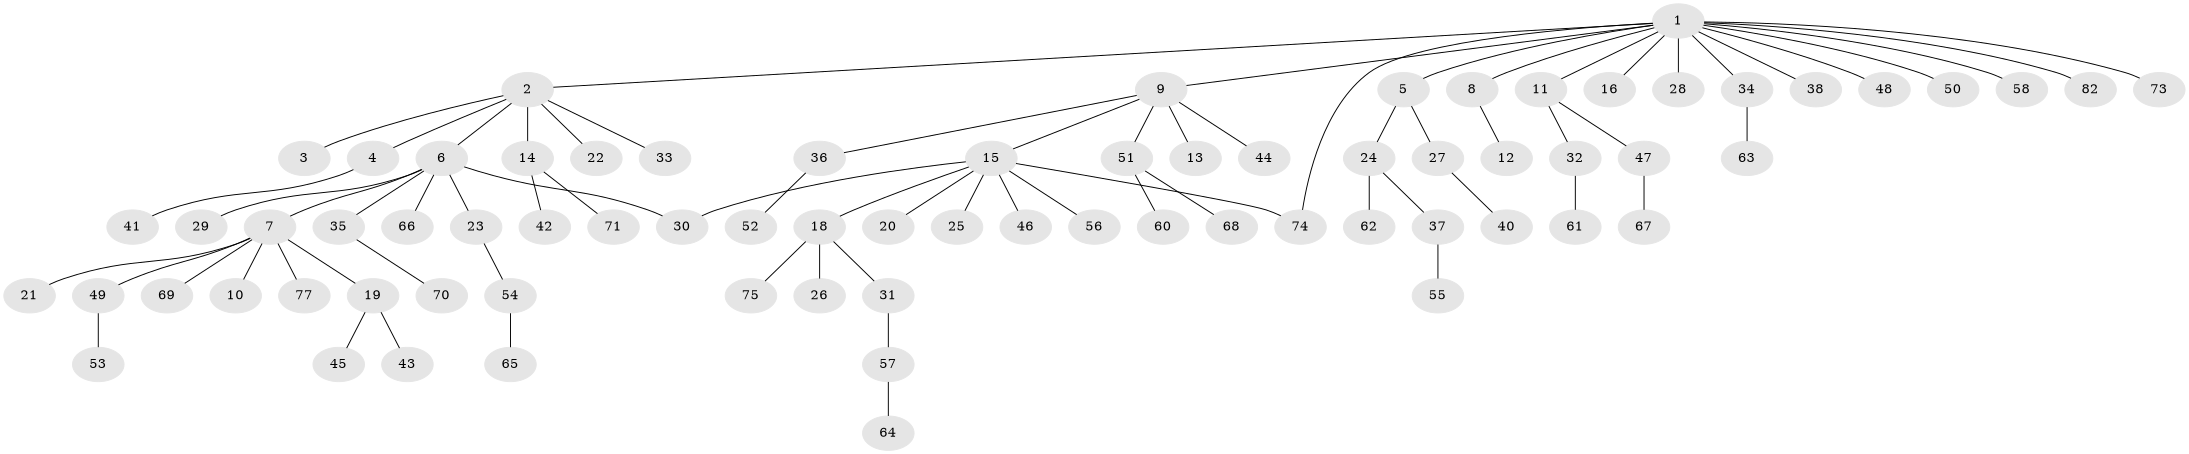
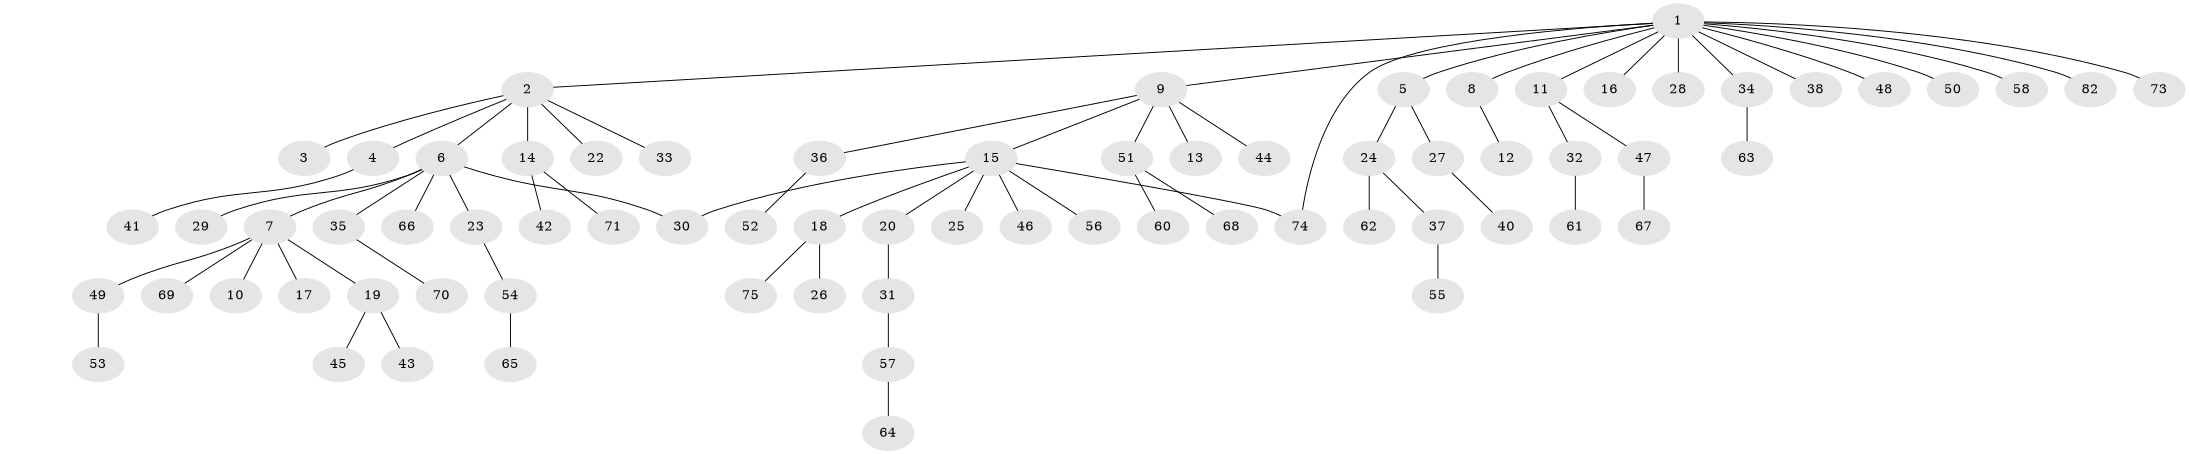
  graph {
    node [color=gray90 style=filled]
    edge [weight=1.0]
    1
    2
    5
    8
    9
    11
    16
    28
    34
    38
    48
    50
    58
    n14 [label=82]
    73
    74
    3
    4
    6
    14
    22
    33
    24
    27
    12
    13
    15
    36
    44
    51
    32
    47
    63
    41
    7
    23
    29
    30
    35
    66
    42
    71
    37
    62
    40
    10
-   17 [label=77]
+   17
    19
-   21
    49
    69
    54
    70
    43
    45
    53
    18
    20
    25
    46
    56
    52
    60
    68
    61
    67
    26
    31
    75
    57
    65
    55
    64
    1 -- 2
    1 -- 5
    1 -- 8
    1 -- 9
    1 -- 11
    1 -- 16
    1 -- 28
    1 -- 34
    1 -- 38
    1 -- 48
    1 -- 50
    1 -- 58
    1 -- n14
    1 -- 73
    1 -- 74
    2 -- 3
    2 -- 4
    2 -- 6
    2 -- 14
    2 -- 22
    2 -- 33
    5 -- 24
    5 -- 27
    8 -- 12
    9 -- 13
    9 -- 15
    9 -- 36
    9 -- 44
    9 -- 51
    11 -- 32
    11 -- 47
    34 -- 63
    4 -- 41
    6 -- 7
    6 -- 23
    6 -- 29
    6 -- 30
    6 -- 35
    6 -- 66
    14 -- 42
    14 -- 71
    24 -- 37
    24 -- 62
    27 -- 40
    15 -- 74
    15 -- 30
    15 -- 18
    15 -- 20
    15 -- 25
    15 -- 46
    15 -- 56
    36 -- 52
    51 -- 60
    51 -- 68
    32 -- 61
    47 -- 67
    7 -- 10
    7 -- 17
    7 -- 19
-   7 -- 21
    7 -- 49
    7 -- 69
    23 -- 54
    35 -- 70
    37 -- 55
    19 -- 43
    19 -- 45
    49 -- 53
    54 -- 65
    18 -- 26
-   18 -- 31
+   20 -- 31
    18 -- 75
    31 -- 57
    57 -- 64
  }
